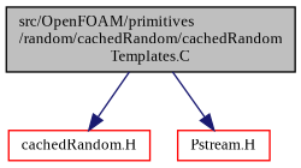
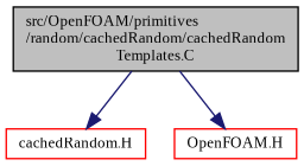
  digraph {
    fontname="Liberation Serif"
    node [color=red fontname="Liberation Serif" fontsize=10 shape=record]
    edge [color=midnightblue fontname="Liberation Serif" fontsize=10 labelfontname=Helvetica labelfontsize=10 style=solid]
    n1 [color=black fillcolor=grey75 fontcolor=black height=0.2 label="src/OpenFOAM/primitives\l/random/cachedRandom/cachedRandom\lTemplates.C" style=filled width=0.4]
    n2 [height=0.2 label="cachedRandom.H" width=0.4]
-   n3 [height=0.2 label="Pstream.H" width=0.4]
+   n3 [height=0.2 label="OpenFOAM.H" width=0.4]
    n1 -> n2
    n1 -> n3
  }
